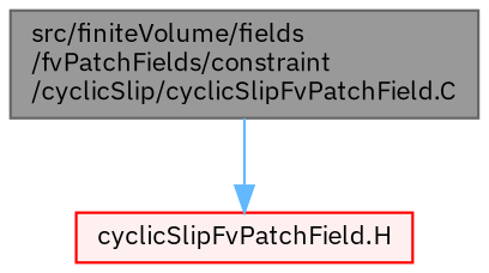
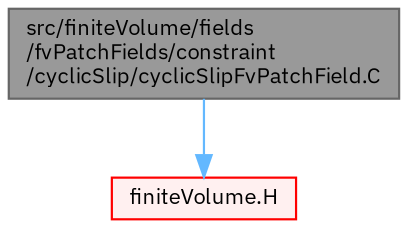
  digraph {
    fontname="IBM Plex Sans"
    node [fontname="IBM Plex Sans" fontsize=10 shape=box style=filled]
    n1 [color=gray40 fillcolor=grey60 fontcolor=black height=0.2 label="src/finiteVolume/fields\l/fvPatchFields/constraint\l/cyclicSlip/cyclicSlipFvPatchField.C" width=0.4]
-   n2 [color=red fillcolor="#FFF0F0" height=0.2 label="cyclicSlipFvPatchField.H" width=0.4]
+   n2 [color=red fillcolor="#FFF0F0" height=0.2 label="finiteVolume.H" width=0.4]
    n1 -> n2 [color=steelblue1 fontname="IBM Plex Sans" fontsize=10 labelfontname=Helvetica labelfontsize=10 style=solid]
  }
